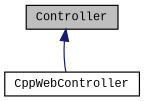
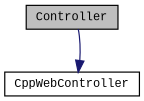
  digraph {
    fontname="Liberation Mono"
    node [color=black fontname="Liberation Mono" fontsize=10 shape=record style=filled]
    n1 [fillcolor=grey75 fontcolor=black height=0.2 label=Controller width=0.4]
    n2 [fillcolor=white height=0.2 label=CppWebController width=0.4]
-   n1 -> n2 [color=midnightblue dir=back fontname="Liberation Mono" fontsize=10 labelfontname=Helvetica labelfontsize=10 style=solid]
+   n2 -> n1 [color=midnightblue dir=back fontname="Liberation Mono" fontsize=10 labelfontname=Helvetica labelfontsize=10 style=solid]
  }
